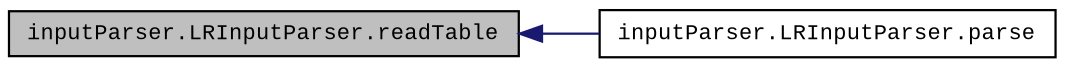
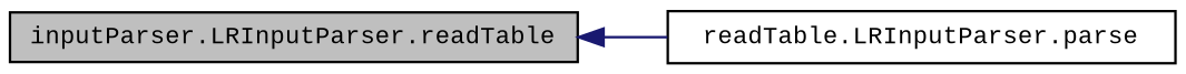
  digraph {
    rankdir=LR
    fontname="Liberation Mono"
    node [color=black fontname="Liberation Mono" fontsize=10 shape=record style=filled]
    n1 [fillcolor=grey75 fontcolor=black height=0.2 label="inputParser.LRInputParser.readTable" width=0.4]
-   n2 [fillcolor=white height=0.2 label="inputParser.LRInputParser.parse" width=0.4]
+   n2 [fillcolor=white height=0.2 label="readTable.LRInputParser.parse" width=0.4]
    n1 -> n2 [color=midnightblue dir=back fontname="Liberation Mono" fontsize=10 labelfontname=Helvetica labelfontsize=10 style=solid]
  }
